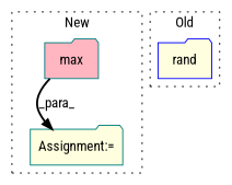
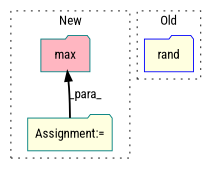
  digraph {
    fontname="Roboto Condensed"
    node [a=32 shape=folder style=filled fillcolor=lightyellow color=teal fontname="Roboto Condensed"]
    n1 [l=5 label=max s=889 fillcolor=lightpink]
    n2 [a=7 l=1 label="Assignment:=" s=842]
    n3 [l="5,1" label=rand s="434,468" color=blue]
    subgraph cluster_1 {
      label=New
      style=dotted
      n1
      n2
    }
    subgraph cluster_2 {
      label=Old
      style=dotted
      n3
    }
-   n1 -> n2 [label=_para_ style=bold fontname="Roboto Condensed"]
+   n2 -> n1 [label=_para_ style=bold fontname="Roboto Condensed"]
  }
